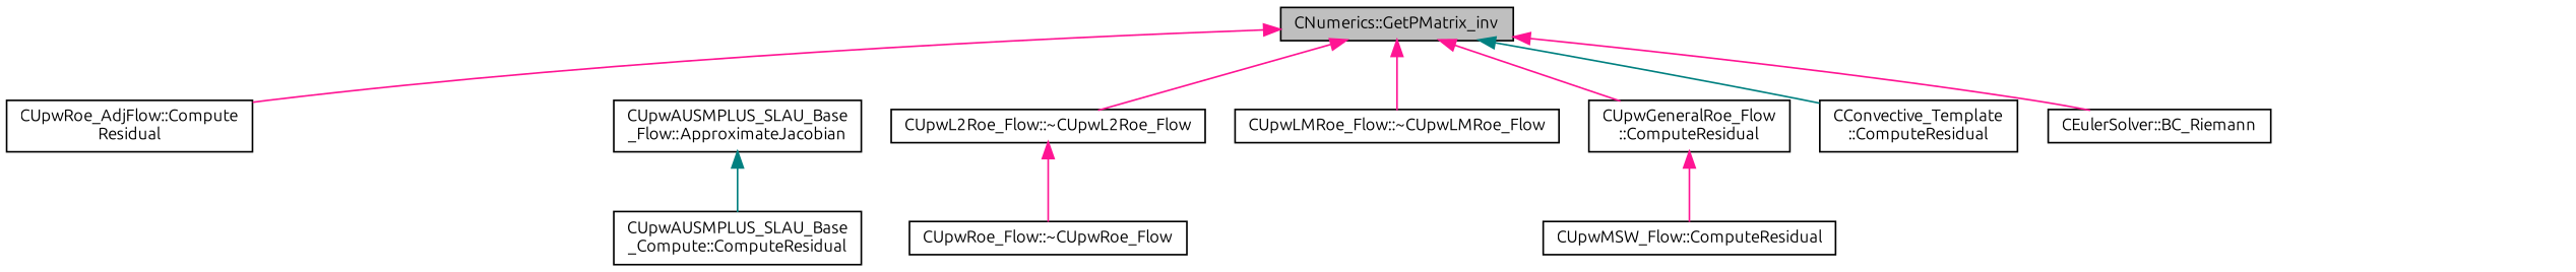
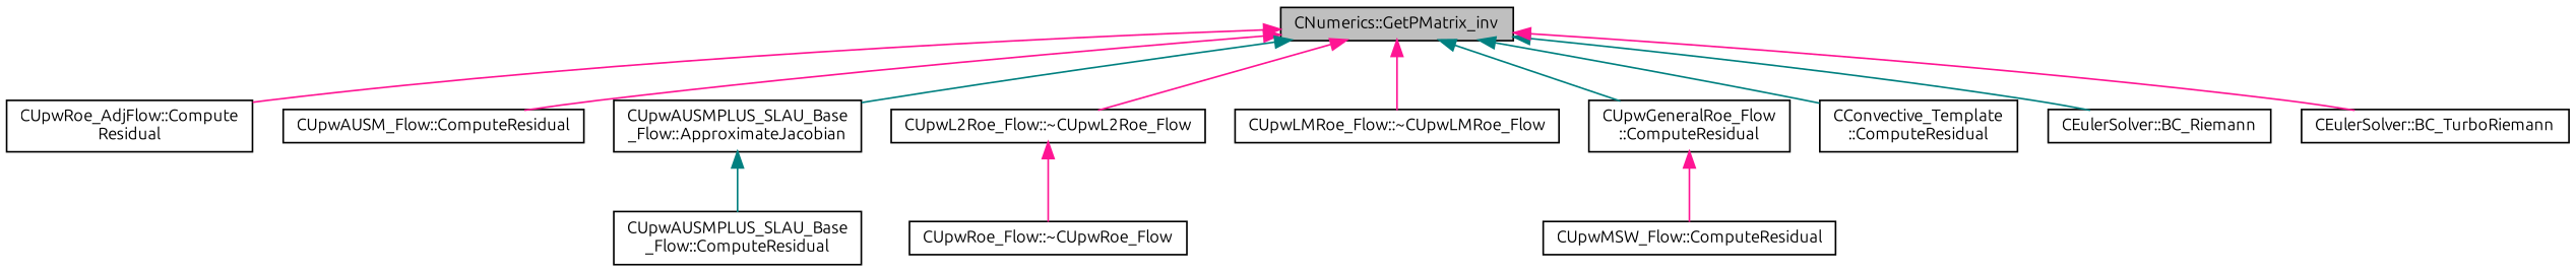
  digraph {
    fontname=Ubuntu
    rankdir=TB
    node [color=black fillcolor=white fontname=Ubuntu fontsize=10 shape=record style=filled]
    edge [color=deeppink dir=back fontname=Ubuntu fontsize=10 labelfontname=Helvetica labelfontsize=10 style=solid]
    n1 [fillcolor=grey75 fontcolor=black height=0.2 label="CNumerics::GetPMatrix_inv" width=0.4]
    n2 [height=0.2 label="CUpwRoe_AdjFlow::Compute\lResidual" width=0.4]
+   n3 [height=0.2 label="CUpwAUSM_Flow::ComputeResidual" width=0.4]
    n4 [height=0.2 label="CUpwAUSMPLUS_SLAU_Base\l_Flow::ApproximateJacobian" width=0.4]
    n5 [height=0.2 label="CUpwL2Roe_Flow::~CUpwL2Roe_Flow" width=0.4]
    n6 [height=0.2 label="CUpwLMRoe_Flow::~CUpwLMRoe_Flow" width=0.4]
    n7 [height=0.2 label="CUpwGeneralRoe_Flow\l::ComputeResidual" width=0.4]
    n8 [height=0.2 label="CConvective_Template\l::ComputeResidual" width=0.4]
    n9 [height=0.2 label="CEulerSolver::BC_Riemann" width=0.4]
-   n11 [height=0.2 label="CUpwAUSMPLUS_SLAU_Base\l_Compute::ComputeResidual" width=0.4]
+   n10 [height=0.2 label="CEulerSolver::BC_TurboRiemann" width=0.4]
+   n11 [height=0.2 label="CUpwAUSMPLUS_SLAU_Base\l_Flow::ComputeResidual" width=0.4]
    n12 [height=0.2 label="CUpwRoe_Flow::~CUpwRoe_Flow" width=0.4]
    n13 [height=0.2 label="CUpwMSW_Flow::ComputeResidual" width=0.4]
    n1 -> n2
+   n1 -> n3
+   n1 -> n4 [color=teal]
    n1 -> n5
    n1 -> n6
-   n1 -> n7
+   n1 -> n7 [color=teal]
    n1 -> n8 [color=teal]
-   n1 -> n9
+   n1 -> n9 [color=teal]
+   n1 -> n10
    n4 -> n11 [color=teal]
    n5 -> n12
    n7 -> n13
  }
